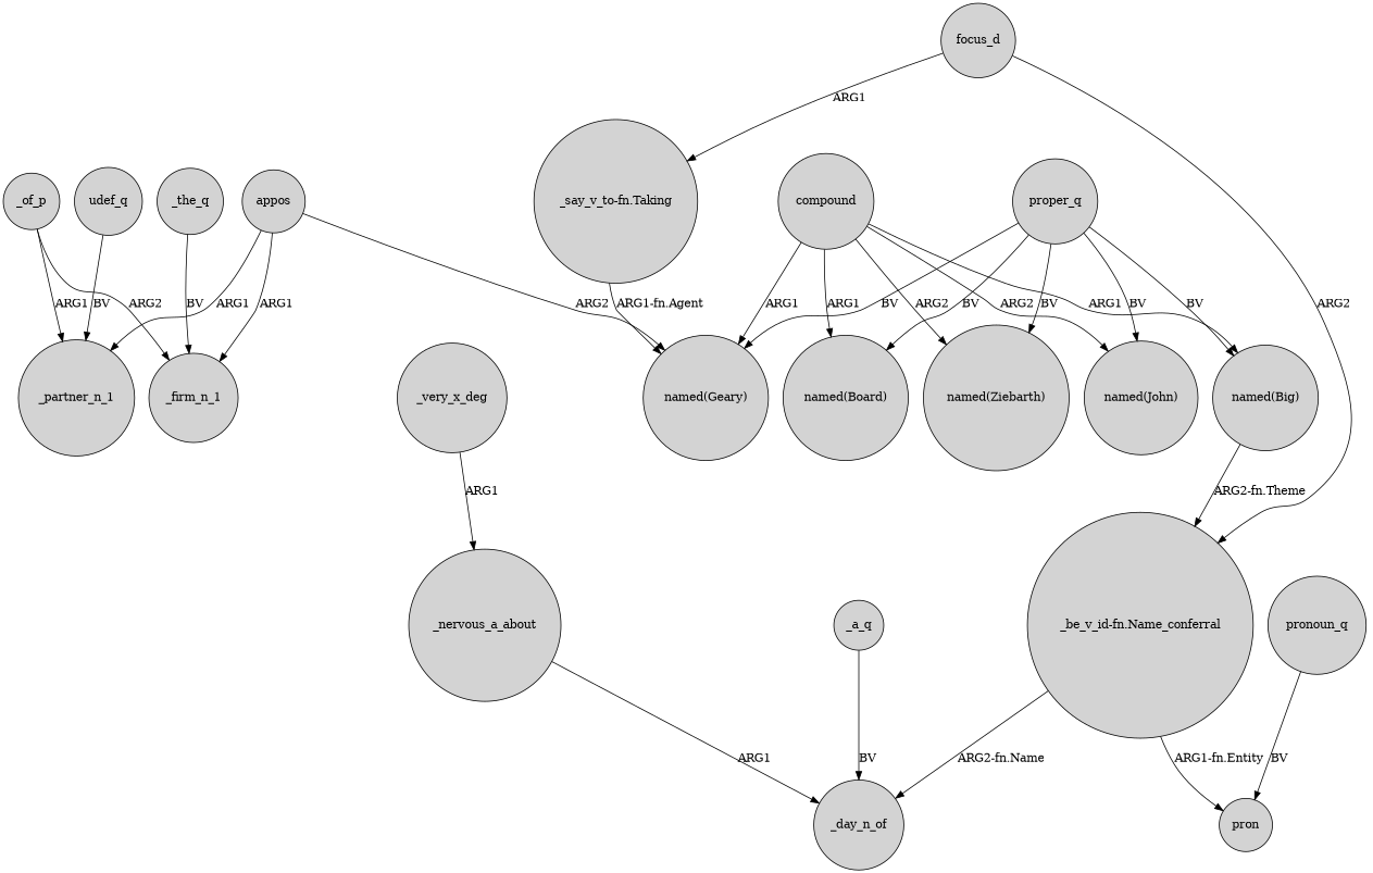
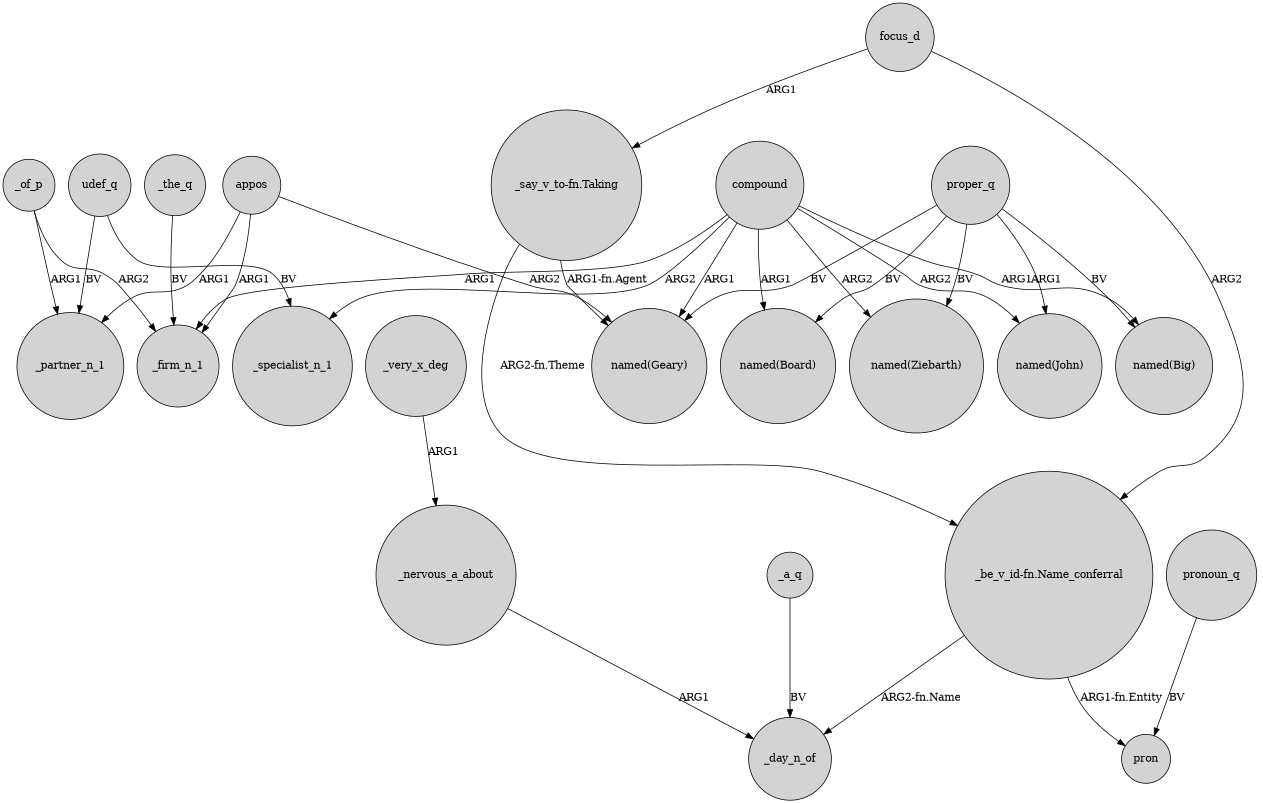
  digraph {
    node [shape=circle style=filled]
    compound
+   _specialist_n_1
    "named(Geary)"
    "named(Big)"
    "named(Ziebarth)"
    "named(John)"
    _firm_n_1
    "named(Board)"
    "_say_v_to-fn.Taking"
    "_be_v_id-fn.Name_conferral"
    _day_n_of
    pron
    focus_d
    _a_q
    appos
    _partner_n_1
    proper_q
    pronoun_q
    udef_q
    _the_q
    _very_x_deg
    _nervous_a_about
    _of_p
+   compound -> _specialist_n_1 [label=ARG2]
    compound -> "named(Geary)" [label=ARG1]
    compound -> "named(Big)" [label=ARG1]
    compound -> "named(Ziebarth)" [label=ARG2]
    compound -> "named(John)" [label=ARG2]
+   compound -> _firm_n_1 [label=ARG1]
    compound -> "named(Board)" [label=ARG1]
    "_say_v_to-fn.Taking" -> "named(Geary)" [label="ARG1-fn.Agent"]
-   "named(Big)" -> "_be_v_id-fn.Name_conferral" [label="ARG2-fn.Theme"]
+   "_say_v_to-fn.Taking" -> "_be_v_id-fn.Name_conferral" [label="ARG2-fn.Theme"]
    "_be_v_id-fn.Name_conferral" -> _day_n_of [label="ARG2-fn.Name"]
    "_be_v_id-fn.Name_conferral" -> pron [label="ARG1-fn.Entity"]
    focus_d -> "_say_v_to-fn.Taking" [label=ARG1]
    focus_d -> "_be_v_id-fn.Name_conferral" [label=ARG2]
    _a_q -> _day_n_of [label=BV]
    appos -> "named(Geary)" [label=ARG2]
    appos -> _firm_n_1 [label=ARG1]
    appos -> _partner_n_1 [label=ARG1]
    proper_q -> "named(Geary)" [label=BV]
    proper_q -> "named(Big)" [label=BV]
    proper_q -> "named(Ziebarth)" [label=BV]
-   proper_q -> "named(John)" [label=BV]
+   proper_q -> "named(John)" [label=ARG1]
    proper_q -> "named(Board)" [label=BV]
    pronoun_q -> pron [label=BV]
+   udef_q -> _specialist_n_1 [label=BV]
    udef_q -> _partner_n_1 [label=BV]
    _the_q -> _firm_n_1 [label=BV]
    _very_x_deg -> _nervous_a_about [label=ARG1]
    _nervous_a_about -> _day_n_of [label=ARG1]
    _of_p -> _firm_n_1 [label=ARG2]
    _of_p -> _partner_n_1 [label=ARG1]
  }
